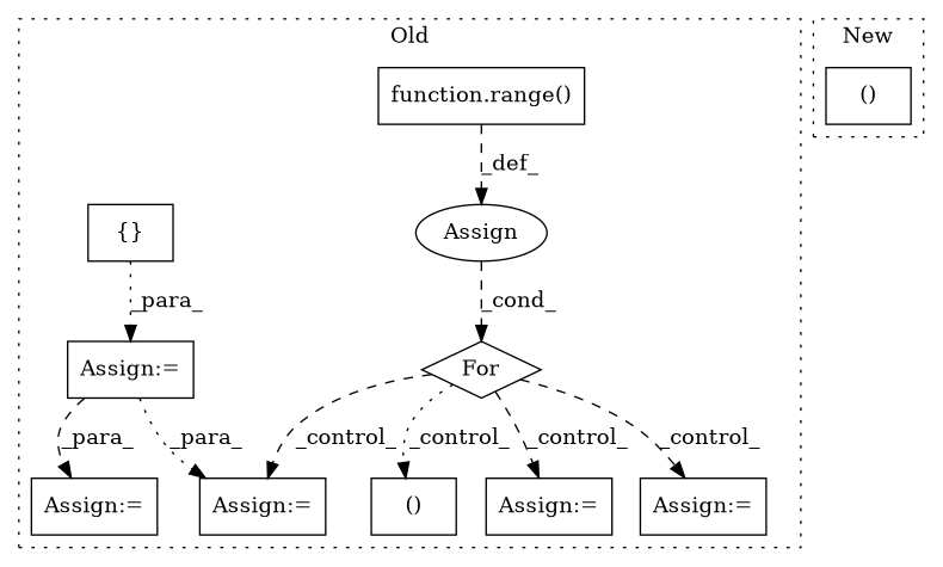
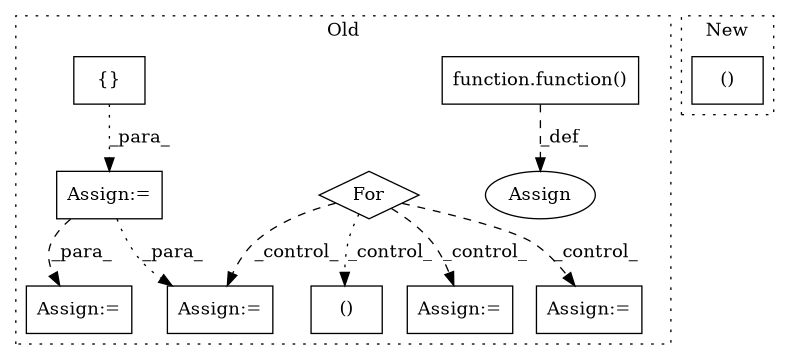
  digraph {
    node [a=68 l=3 s=1857 shape=box]
    edge [style=dashed]
-   n1 [a=75 l="6,1" label="function.range()" s="1401,1415"]
+   n1 [a=75 l="6,1" label="function.function()" s="1401,1415"]
    n2 [a=107 l="4,181" label=For s="1392,1416" shape=diamond]
    n3 [l=4 label="Assign:=" s=1775]
    n4 [a=87 l=1 label=Assign s=1396 shape=ellipse]
    n5 [l=4 label="Assign:=" s=1695]
    n6 [l=6 label="Assign:="]
    n7 [a=54 label="()"]
    n8 [label="Assign:=" s=1342]
    n9 [a=59 l="2,1" label="{}" s="1345,1345"]
    n10 [label="Assign:=" s=2392]
    n11 [a=54 l=7 label="()" s=1297]
    subgraph cluster_1 {
      label=Old
      style=dotted
      n1
      n2
      n3
      n4
      n5
      n6
      n7
      n8
      n9
      n10
    }
    subgraph cluster_2 {
      label=New
      style=dotted
      n11
    }
    n1 -> n4 [label=_def_]
    n2 -> n3 [label=_control_]
    n2 -> n5 [label=_control_]
    n2 -> n6 [label=_control_]
    n2 -> n7 [label=_control_ style=dotted]
-   n4 -> n2 [label=_cond_]
    n8 -> n5 [label=_para_ style=dotted]
    n8 -> n10 [label=_para_]
    n9 -> n8 [label=_para_ style=dotted]
  }
